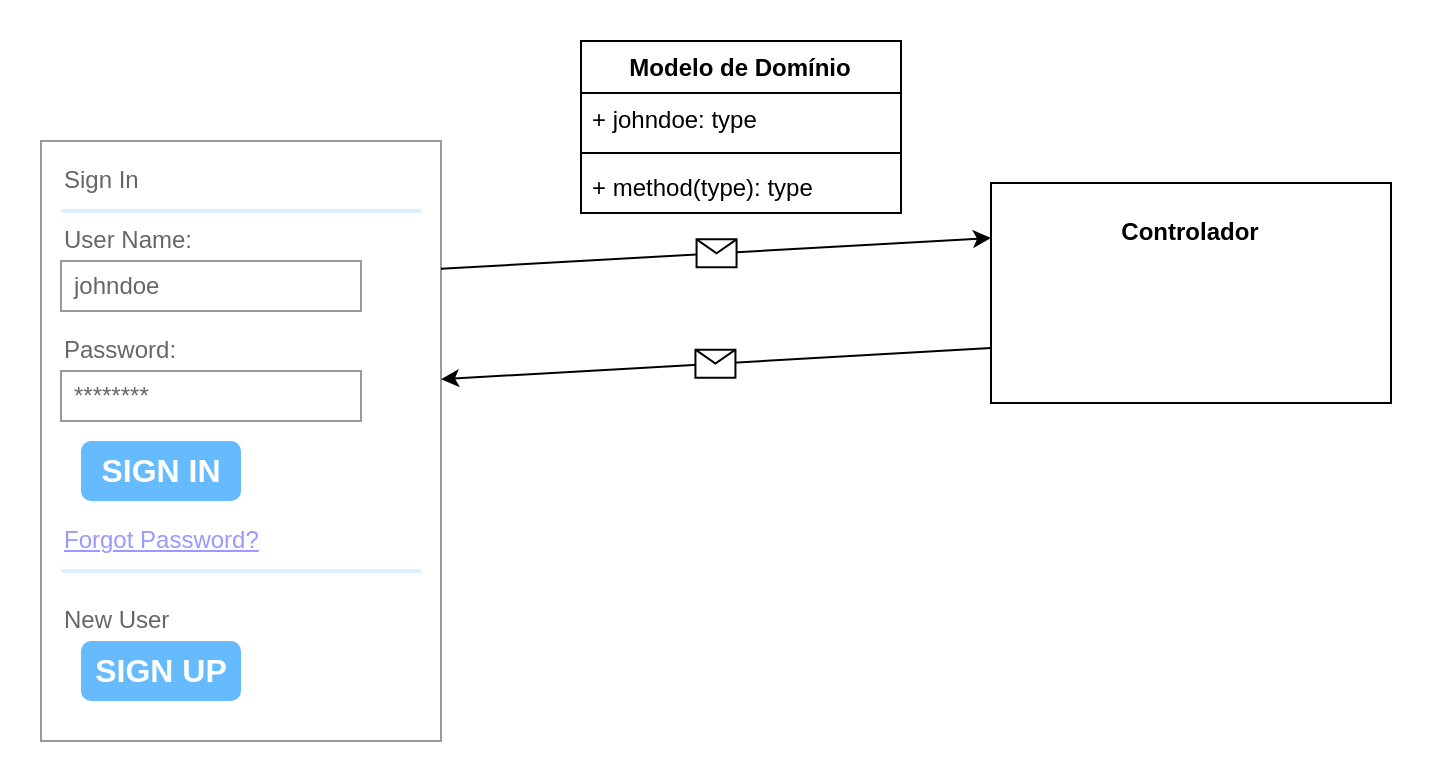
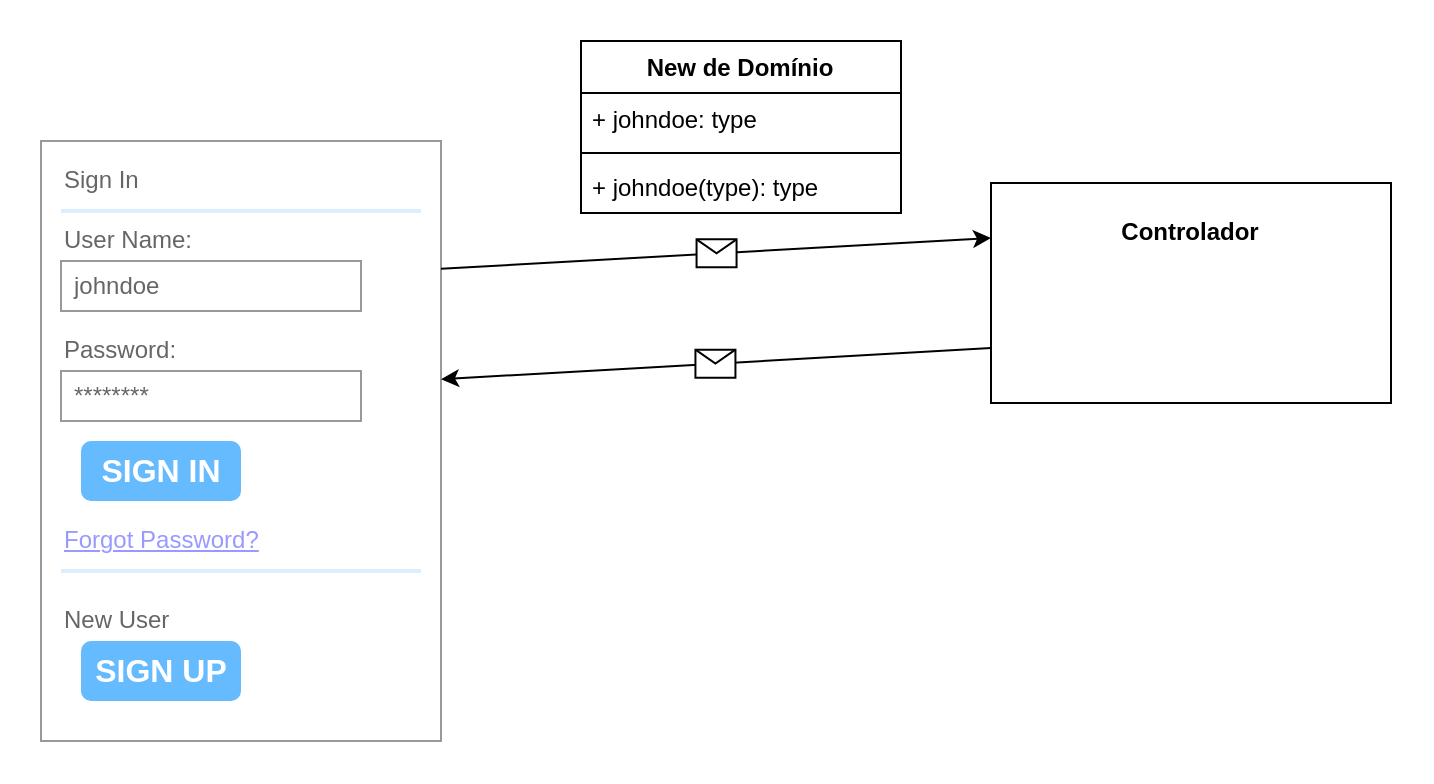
  <mxCell id="0" />
  <mxCell id="1" parent="0" />
  <mxCell id="2" value="" style="strokeWidth=1;shadow=0;dashed=0;align=center;html=1;shape=mxgraph.mockup.forms.rrect;rSize=0;strokeColor=#999999;fillColor=#ffffff;" vertex="1" parent="1"><mxGeometry x="20" y="70" width="200" height="300" as="geometry" /></mxCell>
  <mxCell id="3" value="Sign In" style="strokeWidth=1;shadow=0;dashed=0;align=center;html=1;shape=mxgraph.mockup.forms.anchor;fontSize=12;fontColor=#666666;align=left;resizeWidth=1;spacingLeft=0;" vertex="1" parent="2"><mxGeometry width="100" height="20" relative="1" as="geometry"><mxPoint x="10" y="10" as="offset" /></mxGeometry></mxCell>
  <mxCell id="4" value="" style="shape=line;strokeColor=#ddeeff;strokeWidth=2;html=1;resizeWidth=1;" vertex="1" parent="2"><mxGeometry width="180" height="10" relative="1" as="geometry"><mxPoint x="10" y="30" as="offset" /></mxGeometry></mxCell>
  <mxCell id="5" value="User Name:" style="strokeWidth=1;shadow=0;dashed=0;align=center;html=1;shape=mxgraph.mockup.forms.anchor;fontSize=12;fontColor=#666666;align=left;resizeWidth=1;spacingLeft=0;" vertex="1" parent="2"><mxGeometry width="100" height="20" relative="1" as="geometry"><mxPoint x="10" y="40" as="offset" /></mxGeometry></mxCell>
  <mxCell id="6" value="johndoe" style="strokeWidth=1;shadow=0;dashed=0;align=center;html=1;shape=mxgraph.mockup.forms.rrect;rSize=0;strokeColor=#999999;fontColor=#666666;align=left;spacingLeft=5;resizeWidth=1;" vertex="1" parent="2"><mxGeometry width="150" height="25" relative="1" as="geometry"><mxPoint x="10" y="60" as="offset" /></mxGeometry></mxCell>
  <mxCell id="7" value="Password:" style="strokeWidth=1;shadow=0;dashed=0;align=center;html=1;shape=mxgraph.mockup.forms.anchor;fontSize=12;fontColor=#666666;align=left;resizeWidth=1;spacingLeft=0;" vertex="1" parent="2"><mxGeometry width="100" height="20" relative="1" as="geometry"><mxPoint x="10" y="95" as="offset" /></mxGeometry></mxCell>
  <mxCell id="8" value="********" style="strokeWidth=1;shadow=0;dashed=0;align=center;html=1;shape=mxgraph.mockup.forms.rrect;rSize=0;strokeColor=#999999;fontColor=#666666;align=left;spacingLeft=5;resizeWidth=1;" vertex="1" parent="2"><mxGeometry width="150" height="25" relative="1" as="geometry"><mxPoint x="10" y="115" as="offset" /></mxGeometry></mxCell>
  <mxCell id="9" value="SIGN IN" style="strokeWidth=1;shadow=0;dashed=0;align=center;html=1;shape=mxgraph.mockup.forms.rrect;rSize=5;strokeColor=none;fontColor=#ffffff;fillColor=#66bbff;fontSize=16;fontStyle=1;" vertex="1" parent="2"><mxGeometry y="1" width="80" height="30" relative="1" as="geometry"><mxPoint x="20" y="-150" as="offset" /></mxGeometry></mxCell>
  <mxCell id="10" value="Forgot Password?" style="strokeWidth=1;shadow=0;dashed=0;align=center;html=1;shape=mxgraph.mockup.forms.anchor;fontSize=12;fontColor=#9999ff;align=left;spacingLeft=0;fontStyle=4;resizeWidth=1;" vertex="1" parent="2"><mxGeometry y="1" width="150" height="20" relative="1" as="geometry"><mxPoint x="10" y="-110" as="offset" /></mxGeometry></mxCell>
  <mxCell id="11" value="" style="shape=line;strokeColor=#ddeeff;strokeWidth=2;html=1;resizeWidth=1;" vertex="1" parent="2"><mxGeometry y="1" width="180" height="10" relative="1" as="geometry"><mxPoint x="10" y="-90" as="offset" /></mxGeometry></mxCell>
  <mxCell id="12" value="New User" style="strokeWidth=1;shadow=0;dashed=0;align=center;html=1;shape=mxgraph.mockup.forms.anchor;fontSize=12;fontColor=#666666;align=left;spacingLeft=0;resizeWidth=1;" vertex="1" parent="2"><mxGeometry y="1" width="150" height="20" relative="1" as="geometry"><mxPoint x="10" y="-70" as="offset" /></mxGeometry></mxCell>
  <mxCell id="13" value="SIGN UP" style="strokeWidth=1;shadow=0;dashed=0;align=center;html=1;shape=mxgraph.mockup.forms.rrect;rSize=5;strokeColor=none;fontColor=#ffffff;fillColor=#66bbff;fontSize=16;fontStyle=1;" vertex="1" parent="2"><mxGeometry y="1" width="80" height="30" relative="1" as="geometry"><mxPoint x="20" y="-50" as="offset" /></mxGeometry></mxCell>
  <mxCell id="14" value="&lt;p style=&quot;margin: 0px ; margin-top: 4px ; text-align: center&quot;&gt;&lt;br&gt;&lt;b&gt;Controlador&lt;/b&gt;&lt;/p&gt;" style="verticalAlign=top;align=left;overflow=fill;fontSize=12;fontFamily=Helvetica;html=1;" vertex="1" parent="1"><mxGeometry x="495" y="91" width="200" height="110" as="geometry" /></mxCell>
- <mxCell id="15" value="Modelo de Domínio" style="swimlane;fontStyle=1;align=center;verticalAlign=top;childLayout=stackLayout;horizontal=1;startSize=26;horizontalStack=0;resizeParent=1;resizeParentMax=0;resizeLast=0;collapsible=1;marginBottom=0;" vertex="1" parent="1"><mxGeometry x="290" y="20" width="160" height="86" as="geometry" /></mxCell>
+ <mxCell id="15" value="New de Domínio" style="swimlane;fontStyle=1;align=center;verticalAlign=top;childLayout=stackLayout;horizontal=1;startSize=26;horizontalStack=0;resizeParent=1;resizeParentMax=0;resizeLast=0;collapsible=1;marginBottom=0;" vertex="1" parent="1"><mxGeometry x="290" y="20" width="160" height="86" as="geometry" /></mxCell>
  <mxCell id="16" value="+ johndoe: type" style="text;strokeColor=none;fillColor=none;align=left;verticalAlign=top;spacingLeft=4;spacingRight=4;overflow=hidden;rotatable=0;points=[[0,0.5],[1,0.5]];portConstraint=eastwest;" vertex="1" parent="15"><mxGeometry y="26" width="160" height="26" as="geometry" /></mxCell>
  <mxCell id="17" value="" style="line;strokeWidth=1;fillColor=none;align=left;verticalAlign=middle;spacingTop=-1;spacingLeft=3;spacingRight=3;rotatable=0;labelPosition=right;points=[];portConstraint=eastwest;" vertex="1" parent="15"><mxGeometry y="52" width="160" height="8" as="geometry" /></mxCell>
- <mxCell id="18" value="+ method(type): type" style="text;strokeColor=none;fillColor=none;align=left;verticalAlign=top;spacingLeft=4;spacingRight=4;overflow=hidden;rotatable=0;points=[[0,0.5],[1,0.5]];portConstraint=eastwest;" vertex="1" parent="15"><mxGeometry y="60" width="160" height="26" as="geometry" /></mxCell>
+ <mxCell id="18" value="+ johndoe(type): type" style="text;strokeColor=none;fillColor=none;align=left;verticalAlign=top;spacingLeft=4;spacingRight=4;overflow=hidden;rotatable=0;points=[[0,0.5],[1,0.5]];portConstraint=eastwest;" vertex="1" parent="15"><mxGeometry y="60" width="160" height="26" as="geometry" /></mxCell>
  <mxCell id="19" value="" style="endArrow=classic;html=1;exitX=1;exitY=0.213;exitDx=0;exitDy=0;exitPerimeter=0;entryX=0;entryY=0.25;entryDx=0;entryDy=0;" edge="1" parent="1" source="2" target="14"><mxGeometry relative="1" as="geometry"><mxPoint x="260" y="130" as="sourcePoint" /><mxPoint x="360" y="130" as="targetPoint" /></mxGeometry></mxCell>
  <mxCell id="20" value="" style="shape=message;html=1;outlineConnect=0;" vertex="1" parent="19"><mxGeometry width="20" height="14" relative="1" as="geometry"><mxPoint x="-10" y="-7" as="offset" /></mxGeometry></mxCell>
  <mxCell id="21" value="" style="endArrow=classic;html=1;exitX=0;exitY=0.75;exitDx=0;exitDy=0;entryX=1;entryY=0.397;entryDx=0;entryDy=0;entryPerimeter=0;" edge="1" parent="1" source="14" target="2"><mxGeometry relative="1" as="geometry"><mxPoint x="350" y="230" as="sourcePoint" /><mxPoint x="450" y="230" as="targetPoint" /></mxGeometry></mxCell>
  <mxCell id="22" value="" style="shape=message;html=1;outlineConnect=0;" vertex="1" parent="21"><mxGeometry width="20" height="14" relative="1" as="geometry"><mxPoint x="-10" y="-7" as="offset" /></mxGeometry></mxCell>
